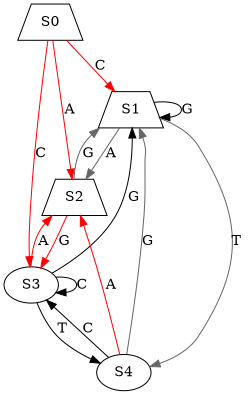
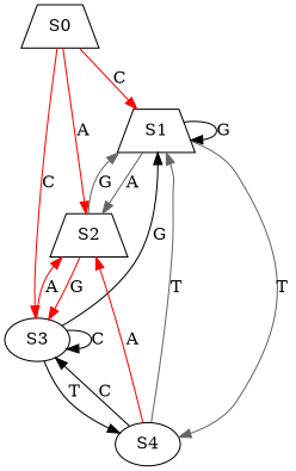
  strict digraph {
    node [shape=trapezium]
    edge [color=red]
    S0
    S1
    S2
    S3 [shape=ellipse]
    S4 [shape=ellipse]
    S0 -> S1 [label=C]
    S0 -> S2 [label=A]
    S0 -> S3 [label=C]
    S1 -> S1 [color=black label=G]
    S1 -> S2 [color=gray40 label=A]
    S1 -> S4 [color=gray40 label=T]
    S2 -> S1 [color=gray40 label=G]
    S2 -> S3 [label=G]
    S3 -> S1 [color=black label=G]
    S3 -> S2 [label=A]
    S3 -> S3 [color=black label=C]
    S3 -> S4 [color=black label=T]
-   S4 -> S1 [color=gray40 label=G]
+   S4 -> S1 [color=gray40 label=T]
    S4 -> S2 [label=A]
    S4 -> S3 [color=black label=C]
  }
